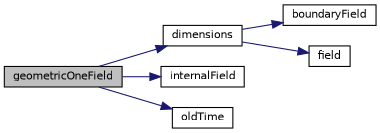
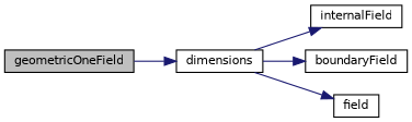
  digraph {
    rankdir=LR
    node [color=black fontname=Helvetica fontsize=10 shape=record]
    edge [color=midnightblue fontname=Helvetica fontsize=10 labelfontname=Helvetica labelfontsize=10 style=solid]
    n1 [fillcolor=grey75 fontcolor=black height=0.2 label=geometricOneField style=filled width=0.4]
    n2 [height=0.2 label=dimensions width=0.4]
    n3 [height=0.2 label=internalField width=0.4]
-   n4 [height=0.2 label=oldTime width=0.4]
    n5 [height=0.2 label=boundaryField width=0.4]
    n6 [height=0.2 label=field width=0.4]
    n1 -> n2
-   n1 -> n3
-   n1 -> n4
+   n2 -> n3
    n2 -> n5
    n2 -> n6
  }
